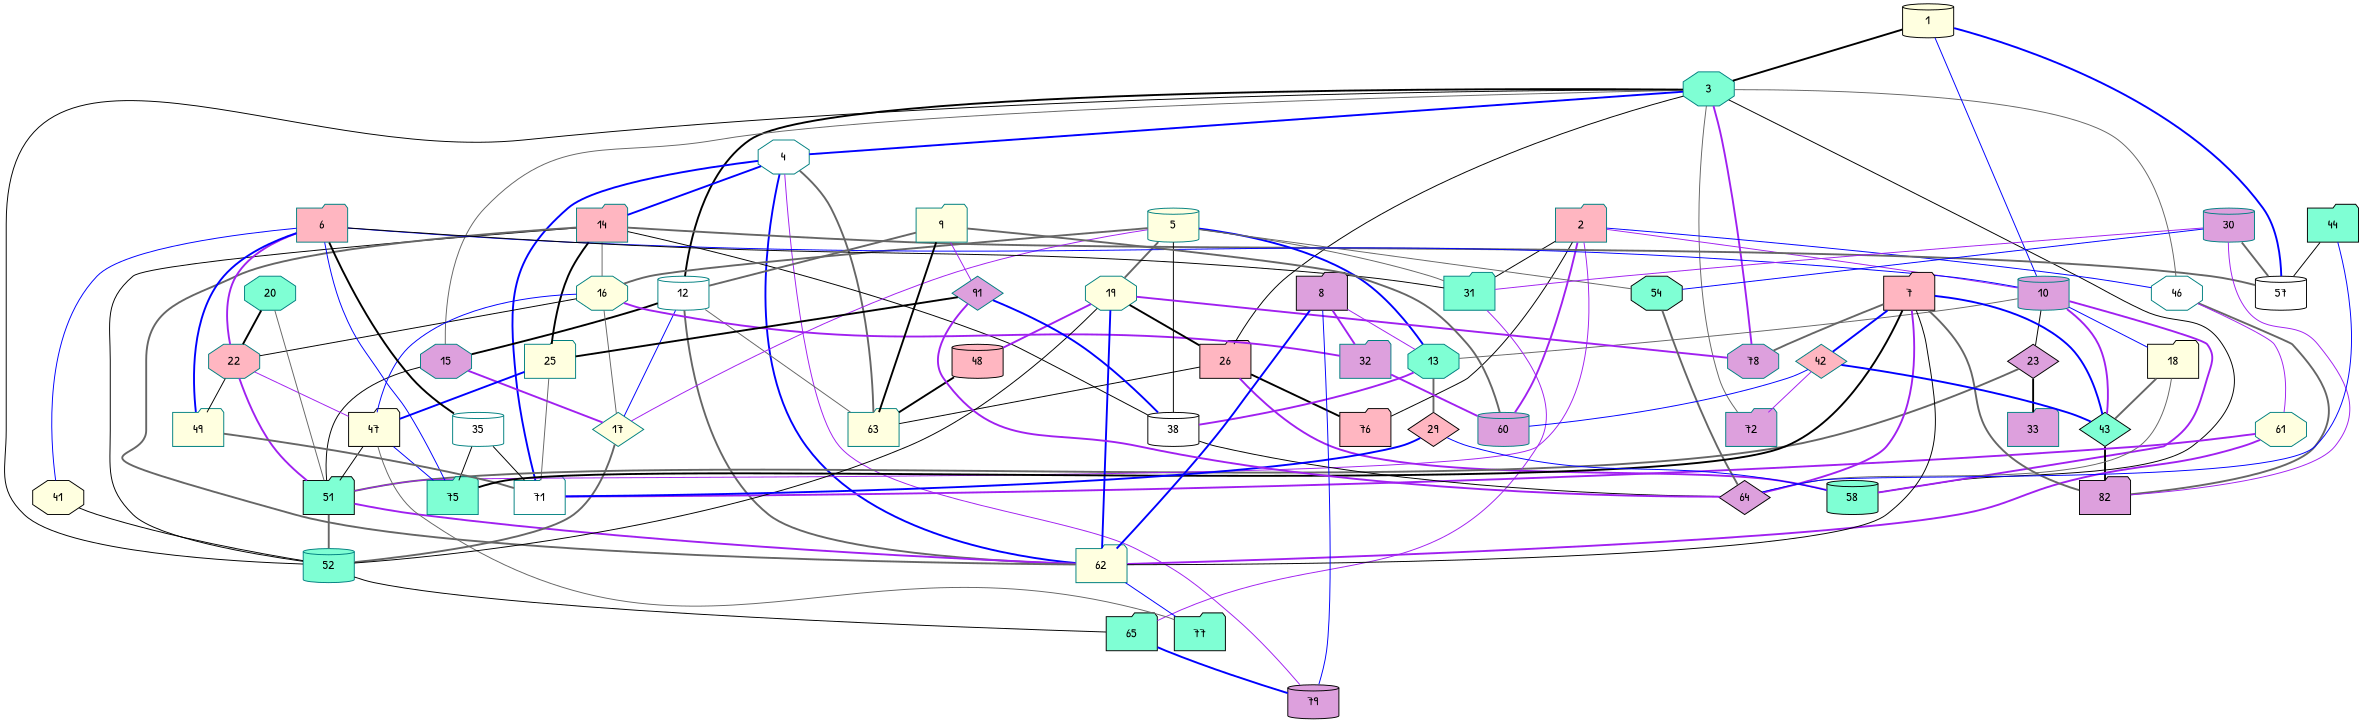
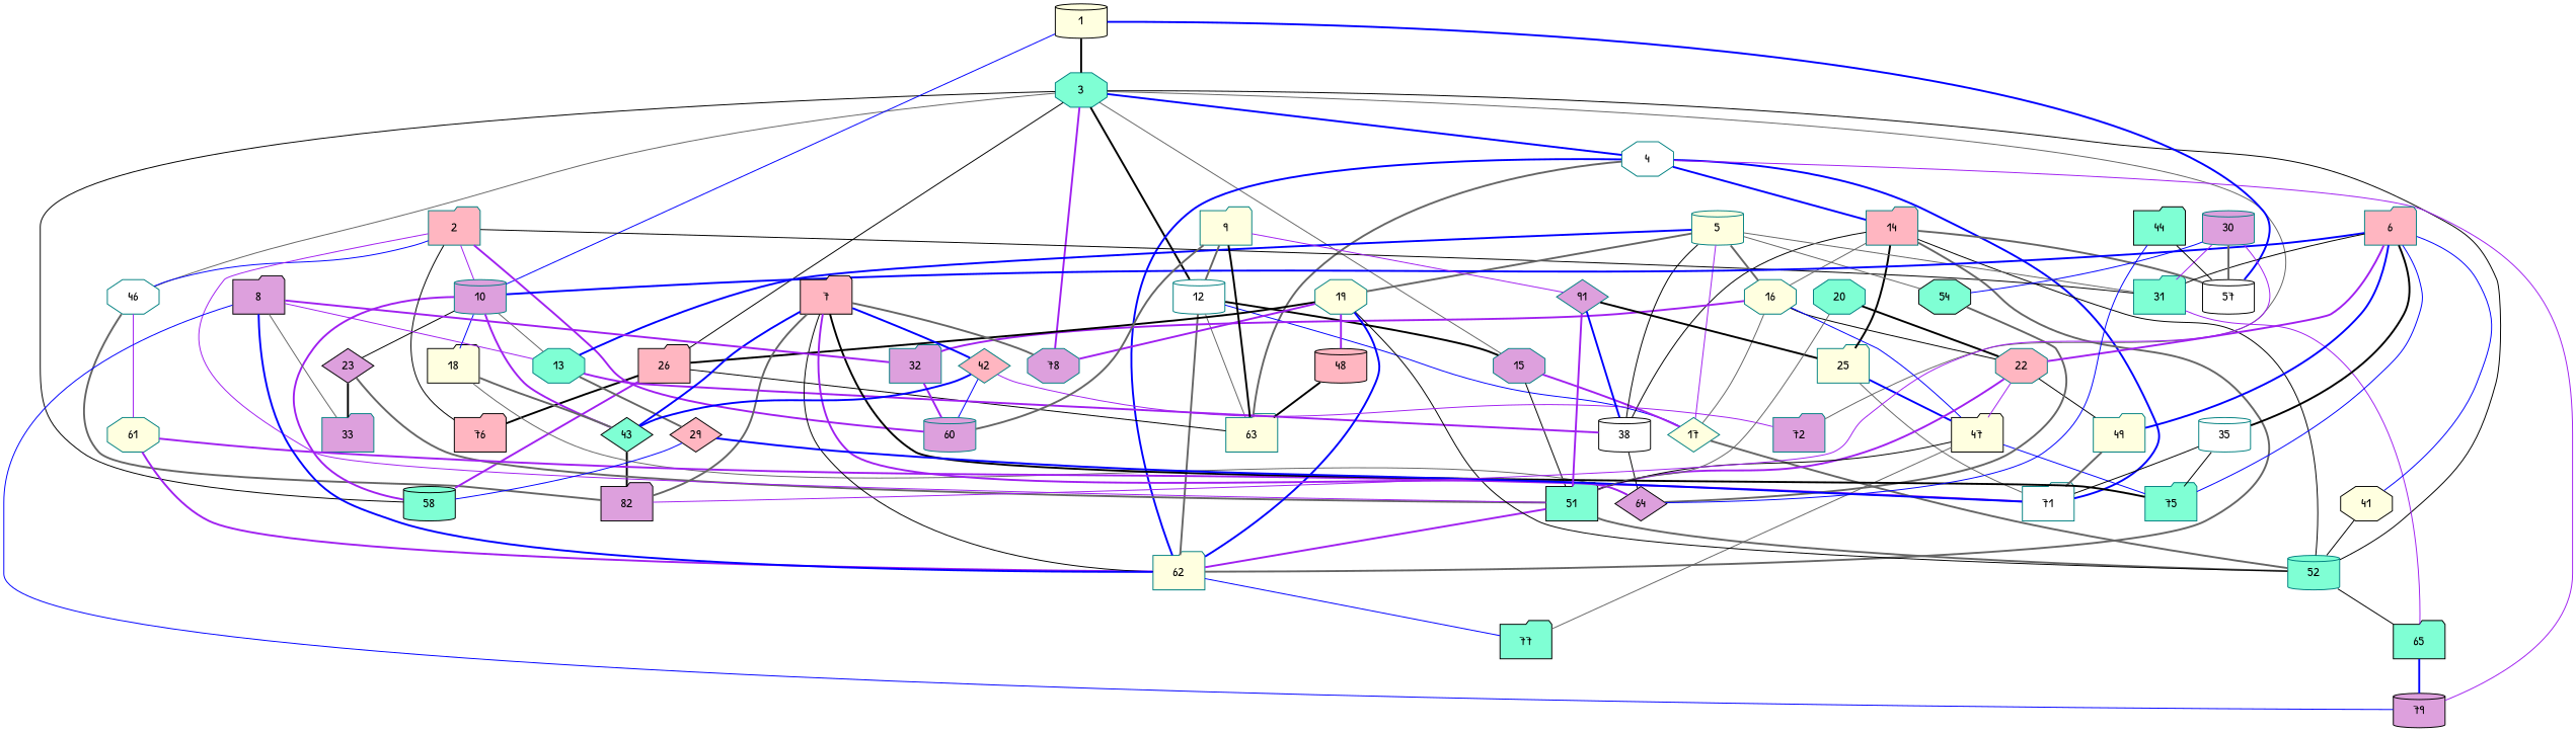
  graph {
    fontname="Patrick Hand"
    node [color=teal fillcolor=plum fontname="Patrick Hand" shape=folder style=filled]
    edge [color=black fontname="Patrick Hand" style=bold]
    3 [fillcolor=aquamarine shape=octagon super="+36"]
    46 [fillcolor=white shape=octagon]
    4 [fillcolor=white shape=octagon super="+55"]
    12 [fillcolor=white shape=cylinder]
    15 [shape=octagon super="+67"]
    26 [color=black fillcolor=lightpink super="+80"]
    52 [fillcolor=aquamarine shape=cylinder super="+69"]
    58 [color=black fillcolor=aquamarine shape=cylinder]
    72
    78 [shape=octagon]
    1 [color=black fillcolor=lightyellow shape=cylinder]
    10 [shape=cylinder super="+59"]
    57 [color=black fillcolor=white shape=cylinder super="+74"]
    43 [color=black fillcolor=aquamarine shape=diamond super="+56"]
    13 [fillcolor=aquamarine shape=octagon]
    18 [color=black fillcolor=lightyellow]
    23 [color=black shape=diamond]
    2 [fillcolor=lightpink super="+21"]
    31 [fillcolor=aquamarine super="+73"]
    51 [color=black fillcolor=aquamarine super="+83"]
    60 [shape=cylinder]
    76 [color=black fillcolor=lightpink]
    65 [color=black fillcolor=aquamarine]
    82 [color=black]
    61 [fillcolor=lightyellow shape=octagon]
    62 [fillcolor=lightyellow super="+68"]
    14 [fillcolor=lightpink super="+81"]
    63 [fillcolor=lightyellow]
    71 [fillcolor=white]
    79 [color=black shape=cylinder]
    17 [fillcolor=lightyellow shape=diamond super="+34"]
    16 [fillcolor=lightyellow shape=octagon super="+53"]
    38 [color=black fillcolor=white shape=cylinder super="+39"]
    25 [fillcolor=lightyellow super="+40"]
    77 [color=black fillcolor=aquamarine]
    22 [fillcolor=lightpink shape=octagon super="+24"]
    32
    47 [color=black fillcolor=lightyellow super="+50"]
    5 [fillcolor=lightyellow shape=cylinder]
    19 [fillcolor=lightyellow shape=octagon super="+37"]
    54 [color=black fillcolor=aquamarine shape=octagon]
    48 [color=black fillcolor=lightpink shape=cylinder]
    64 [color=black shape=diamond]
    6 [fillcolor=lightpink super="+66"]
    35 [fillcolor=white shape=cylinder]
    41 [color=black fillcolor=lightyellow shape=octagon]
    49 [fillcolor=lightyellow]
    75 [fillcolor=aquamarine]
    7 [color=black fillcolor=lightpink super="+45"]
    42 [fillcolor=lightpink shape=diamond super="+70"]
    8 [color=black super="+28"]
    33
    29 [color=black fillcolor=lightpink shape=diamond]
    9 [fillcolor=lightyellow super="+27"]
    n55 [label=91 shape=diamond]
    20 [fillcolor=aquamarine shape=octagon]
    30 [shape=cylinder]
    44 [color=black fillcolor=aquamarine]
    3 -- 46 [color=gray40 style=solid]
    3 -- 4 [color=blue]
    3 -- 12
    3 -- 15 [color=gray40 style=solid]
    3 -- 26 [style=solid]
    3 -- 52 [style=solid]
    3 -- 58 [style=solid]
    3 -- 72 [color=gray40 style=solid]
    3 -- 78 [color=purple]
    46 -- 82 [color=gray40]
    46 -- 61 [color=purple style=solid]
    4 -- 62 [color=blue]
    4 -- 14 [color=blue]
    4 -- 63 [color=gray40]
    4 -- 71 [color=blue]
    4 -- 79 [color=purple style=solid]
    12 -- 15
    12 -- 62 [color=gray40]
    12 -- 63 [color=gray40 style=solid]
    12 -- 17 [color=blue style=solid]
    15 -- 51 [style=solid]
    15 -- 17 [color=purple weight=2]
    26 -- 58 [color=purple]
    26 -- 76
    26 -- 63 [style=solid]
    52 -- 65 [style=solid]
    1 -- 3 [weight=2]
    1 -- 10 [color=blue style=solid]
    1 -- 57 [color=blue]
    10 -- 58 [color=purple]
    10 -- 43 [color=purple]
    10 -- 13 [color=gray40 style=solid]
    10 -- 18 [color=blue style=solid]
    10 -- 23 [style=solid]
    43 -- 82 [weight=2]
    13 -- 38 [color=purple]
    13 -- 29 [color=gray40]
    18 -- 43 [color=gray40]
    18 -- 64 [color=gray40 style=solid]
    23 -- 51 [color=gray40]
    23 -- 33
    2 -- 46 [color=blue style=solid]
    2 -- 10 [color=purple style=solid]
    2 -- 31 [style=solid]
    2 -- 51 [color=purple style=solid]
    2 -- 60 [color=purple]
    2 -- 76 [style=solid]
    31 -- 65 [color=purple style=solid weight=2]
    51 -- 52 [color=gray40]
    51 -- 62 [color=purple]
    65 -- 79 [color=blue]
    61 -- 62 [color=purple]
    61 -- 71 [color=purple]
    62 -- 77 [color=blue style=solid]
    14 -- 52 [style=solid]
    14 -- 57 [color=gray40]
    14 -- 62 [color=gray40]
    14 -- 16 [color=gray40 style=solid]
    14 -- 38 [style=solid]
    14 -- 25
    17 -- 52 [color=gray40]
    16 -- 17 [color=gray40 style=solid]
    16 -- 22 [style=solid weight=2]
    16 -- 32 [color=purple]
    16 -- 47 [color=blue style=solid]
    38 -- 64 [style=solid]
    25 -- 71 [color=gray40 style=solid]
    25 -- 47 [color=blue]
    22 -- 51 [color=purple weight=2]
    22 -- 47 [color=purple style=solid]
    22 -- 49 [style=solid]
    32 -- 60 [color=purple]
    47 -- 51 [style=solid]
    47 -- 77 [color=gray40 style=solid]
    47 -- 75 [color=blue style=solid]
    5 -- 13 [color=blue]
    5 -- 31 [color=gray40 style=solid]
    5 -- 17 [color=purple style=solid]
    5 -- 16 [color=gray40]
    5 -- 38 [style=solid]
    5 -- 19 [color=gray40]
    5 -- 54 [color=gray40 style=solid]
    19 -- 26
    19 -- 52 [style=solid]
    19 -- 78 [color=purple]
    19 -- 62 [color=blue]
    19 -- 48 [color=purple]
    54 -- 64 [color=gray40]
    48 -- 63
-   6 -- 10 [color=blue style=solid]
+   6 -- 10 [color=blue]
    6 -- 31 [style=solid]
    6 -- 22 [color=purple]
    6 -- 35
    6 -- 41 [color=blue style=solid]
    6 -- 49 [color=blue]
    6 -- 75 [color=blue style=solid]
    35 -- 71 [style=solid]
    35 -- 75 [style=solid]
    41 -- 52 [style=solid]
    49 -- 71 [color=gray40]
    7 -- 78 [color=gray40]
    7 -- 43 [color=blue]
    7 -- 82 [color=gray40]
    7 -- 62 [style=solid]
    7 -- 64 [color=purple]
    7 -- 75
    7 -- 42 [color=blue]
    42 -- 72 [color=purple style=solid]
    42 -- 43 [color=blue]
    42 -- 60 [color=blue style=solid]
    8 -- 13 [color=purple style=solid]
    8 -- 62 [color=blue]
    8 -- 79 [color=blue style=solid]
    8 -- 32 [color=purple]
+   8 -- 33 [color=gray40 style=solid]
    29 -- 58 [color=blue style=solid]
    29 -- 71 [color=blue]
    9 -- 12 [color=gray40]
    9 -- 60 [color=gray40]
    9 -- 63
    9 -- n55 [color=purple style=solid]
    n55 -- 38 [color=blue]
    n55 -- 25
-   n55 -- 64 [color=purple]
+   n55 -- 51 [color=purple]
    20 -- 51 [color=gray40 style=solid]
    20 -- 22
    30 -- 57 [color=gray40]
    30 -- 31 [color=purple style=solid]
    30 -- 82 [color=purple style=solid]
    30 -- 54 [color=blue style=solid]
    44 -- 57 [style=solid]
    44 -- 64 [color=blue style=solid]
  }
